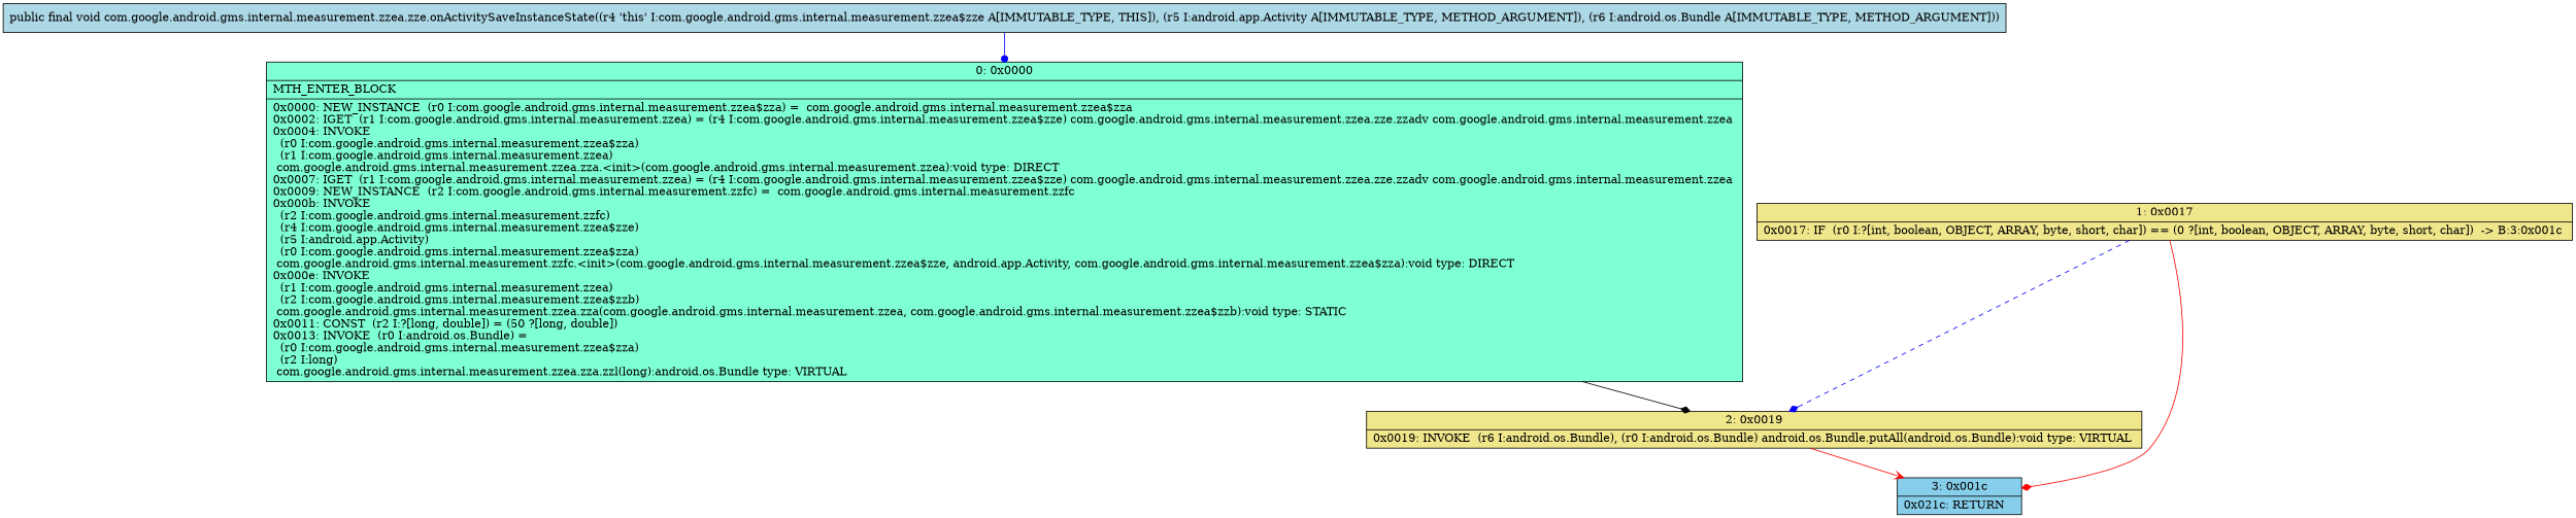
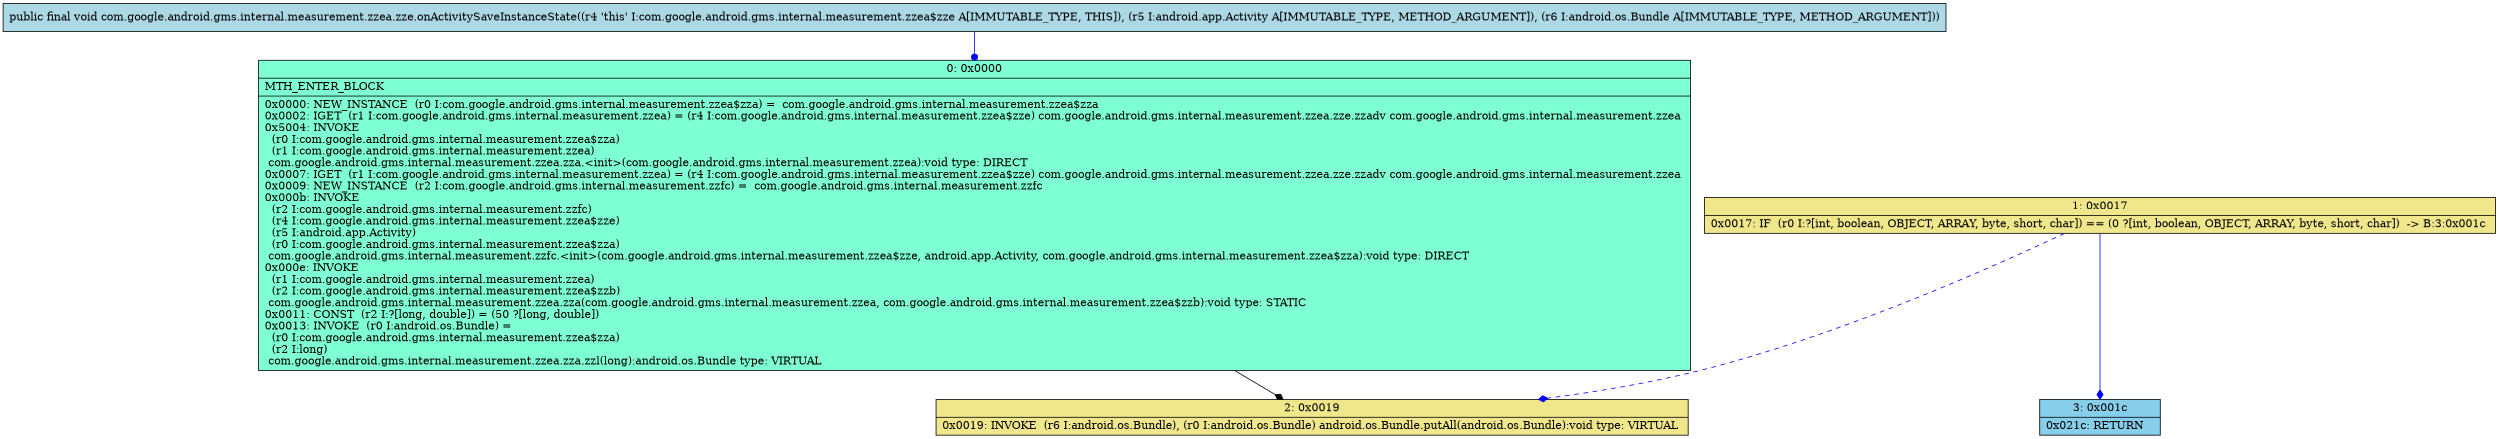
  digraph {
    node [fillcolor=khaki shape=record style=filled]
    edge [arrowhead=diamond color=red]
-   n1 [fillcolor=aquamarine label="{0\:\ 0x0000|MTH_ENTER_BLOCK\l|0x0000: NEW_INSTANCE  (r0 I:com.google.android.gms.internal.measurement.zzea$zza) =  com.google.android.gms.internal.measurement.zzea$zza \l0x0002: IGET  (r1 I:com.google.android.gms.internal.measurement.zzea) = (r4 I:com.google.android.gms.internal.measurement.zzea$zze) com.google.android.gms.internal.measurement.zzea.zze.zzadv com.google.android.gms.internal.measurement.zzea \l0x0004: INVOKE  \l  (r0 I:com.google.android.gms.internal.measurement.zzea$zza)\l  (r1 I:com.google.android.gms.internal.measurement.zzea)\l com.google.android.gms.internal.measurement.zzea.zza.\<init\>(com.google.android.gms.internal.measurement.zzea):void type: DIRECT \l0x0007: IGET  (r1 I:com.google.android.gms.internal.measurement.zzea) = (r4 I:com.google.android.gms.internal.measurement.zzea$zze) com.google.android.gms.internal.measurement.zzea.zze.zzadv com.google.android.gms.internal.measurement.zzea \l0x0009: NEW_INSTANCE  (r2 I:com.google.android.gms.internal.measurement.zzfc) =  com.google.android.gms.internal.measurement.zzfc \l0x000b: INVOKE  \l  (r2 I:com.google.android.gms.internal.measurement.zzfc)\l  (r4 I:com.google.android.gms.internal.measurement.zzea$zze)\l  (r5 I:android.app.Activity)\l  (r0 I:com.google.android.gms.internal.measurement.zzea$zza)\l com.google.android.gms.internal.measurement.zzfc.\<init\>(com.google.android.gms.internal.measurement.zzea$zze, android.app.Activity, com.google.android.gms.internal.measurement.zzea$zza):void type: DIRECT \l0x000e: INVOKE  \l  (r1 I:com.google.android.gms.internal.measurement.zzea)\l  (r2 I:com.google.android.gms.internal.measurement.zzea$zzb)\l com.google.android.gms.internal.measurement.zzea.zza(com.google.android.gms.internal.measurement.zzea, com.google.android.gms.internal.measurement.zzea$zzb):void type: STATIC \l0x0011: CONST  (r2 I:?[long, double]) = (50 ?[long, double]) \l0x0013: INVOKE  (r0 I:android.os.Bundle) = \l  (r0 I:com.google.android.gms.internal.measurement.zzea$zza)\l  (r2 I:long)\l com.google.android.gms.internal.measurement.zzea.zza.zzl(long):android.os.Bundle type: VIRTUAL \l}"]
+   n1 [fillcolor=aquamarine label="{0\:\ 0x0000|MTH_ENTER_BLOCK\l|0x0000: NEW_INSTANCE  (r0 I:com.google.android.gms.internal.measurement.zzea$zza) =  com.google.android.gms.internal.measurement.zzea$zza \l0x0002: IGET  (r1 I:com.google.android.gms.internal.measurement.zzea) = (r4 I:com.google.android.gms.internal.measurement.zzea$zze) com.google.android.gms.internal.measurement.zzea.zze.zzadv com.google.android.gms.internal.measurement.zzea \l0x5004: INVOKE  \l  (r0 I:com.google.android.gms.internal.measurement.zzea$zza)\l  (r1 I:com.google.android.gms.internal.measurement.zzea)\l com.google.android.gms.internal.measurement.zzea.zza.\<init\>(com.google.android.gms.internal.measurement.zzea):void type: DIRECT \l0x0007: IGET  (r1 I:com.google.android.gms.internal.measurement.zzea) = (r4 I:com.google.android.gms.internal.measurement.zzea$zze) com.google.android.gms.internal.measurement.zzea.zze.zzadv com.google.android.gms.internal.measurement.zzea \l0x0009: NEW_INSTANCE  (r2 I:com.google.android.gms.internal.measurement.zzfc) =  com.google.android.gms.internal.measurement.zzfc \l0x000b: INVOKE  \l  (r2 I:com.google.android.gms.internal.measurement.zzfc)\l  (r4 I:com.google.android.gms.internal.measurement.zzea$zze)\l  (r5 I:android.app.Activity)\l  (r0 I:com.google.android.gms.internal.measurement.zzea$zza)\l com.google.android.gms.internal.measurement.zzfc.\<init\>(com.google.android.gms.internal.measurement.zzea$zze, android.app.Activity, com.google.android.gms.internal.measurement.zzea$zza):void type: DIRECT \l0x000e: INVOKE  \l  (r1 I:com.google.android.gms.internal.measurement.zzea)\l  (r2 I:com.google.android.gms.internal.measurement.zzea$zzb)\l com.google.android.gms.internal.measurement.zzea.zza(com.google.android.gms.internal.measurement.zzea, com.google.android.gms.internal.measurement.zzea$zzb):void type: STATIC \l0x0011: CONST  (r2 I:?[long, double]) = (50 ?[long, double]) \l0x0013: INVOKE  (r0 I:android.os.Bundle) = \l  (r0 I:com.google.android.gms.internal.measurement.zzea$zza)\l  (r2 I:long)\l com.google.android.gms.internal.measurement.zzea.zza.zzl(long):android.os.Bundle type: VIRTUAL \l}"]
    n2 [label="{2\:\ 0x0019|0x0019: INVOKE  (r6 I:android.os.Bundle), (r0 I:android.os.Bundle) android.os.Bundle.putAll(android.os.Bundle):void type: VIRTUAL \l}"]
    n3 [label="{1\:\ 0x0017|0x0017: IF  (r0 I:?[int, boolean, OBJECT, ARRAY, byte, short, char]) == (0 ?[int, boolean, OBJECT, ARRAY, byte, short, char])  \-\> B:3:0x001c \l}"]
    n4 [fillcolor=skyblue label="{3\:\ 0x001c|0x021c: RETURN   \l}"]
    n5 [fillcolor=lightblue label="{public final void com.google.android.gms.internal.measurement.zzea.zze.onActivitySaveInstanceState((r4 'this' I:com.google.android.gms.internal.measurement.zzea$zze A[IMMUTABLE_TYPE, THIS]), (r5 I:android.app.Activity A[IMMUTABLE_TYPE, METHOD_ARGUMENT]), (r6 I:android.os.Bundle A[IMMUTABLE_TYPE, METHOD_ARGUMENT])) }"]
    n1 -> n2 [color=black]
-   n2 -> n4 [arrowhead=vee]
    n3 -> n2 [color=blue style=dashed]
-   n3 -> n4
+   n3 -> n4 [color=blue]
    n5 -> n1 [arrowhead=dot color=blue]
  }
